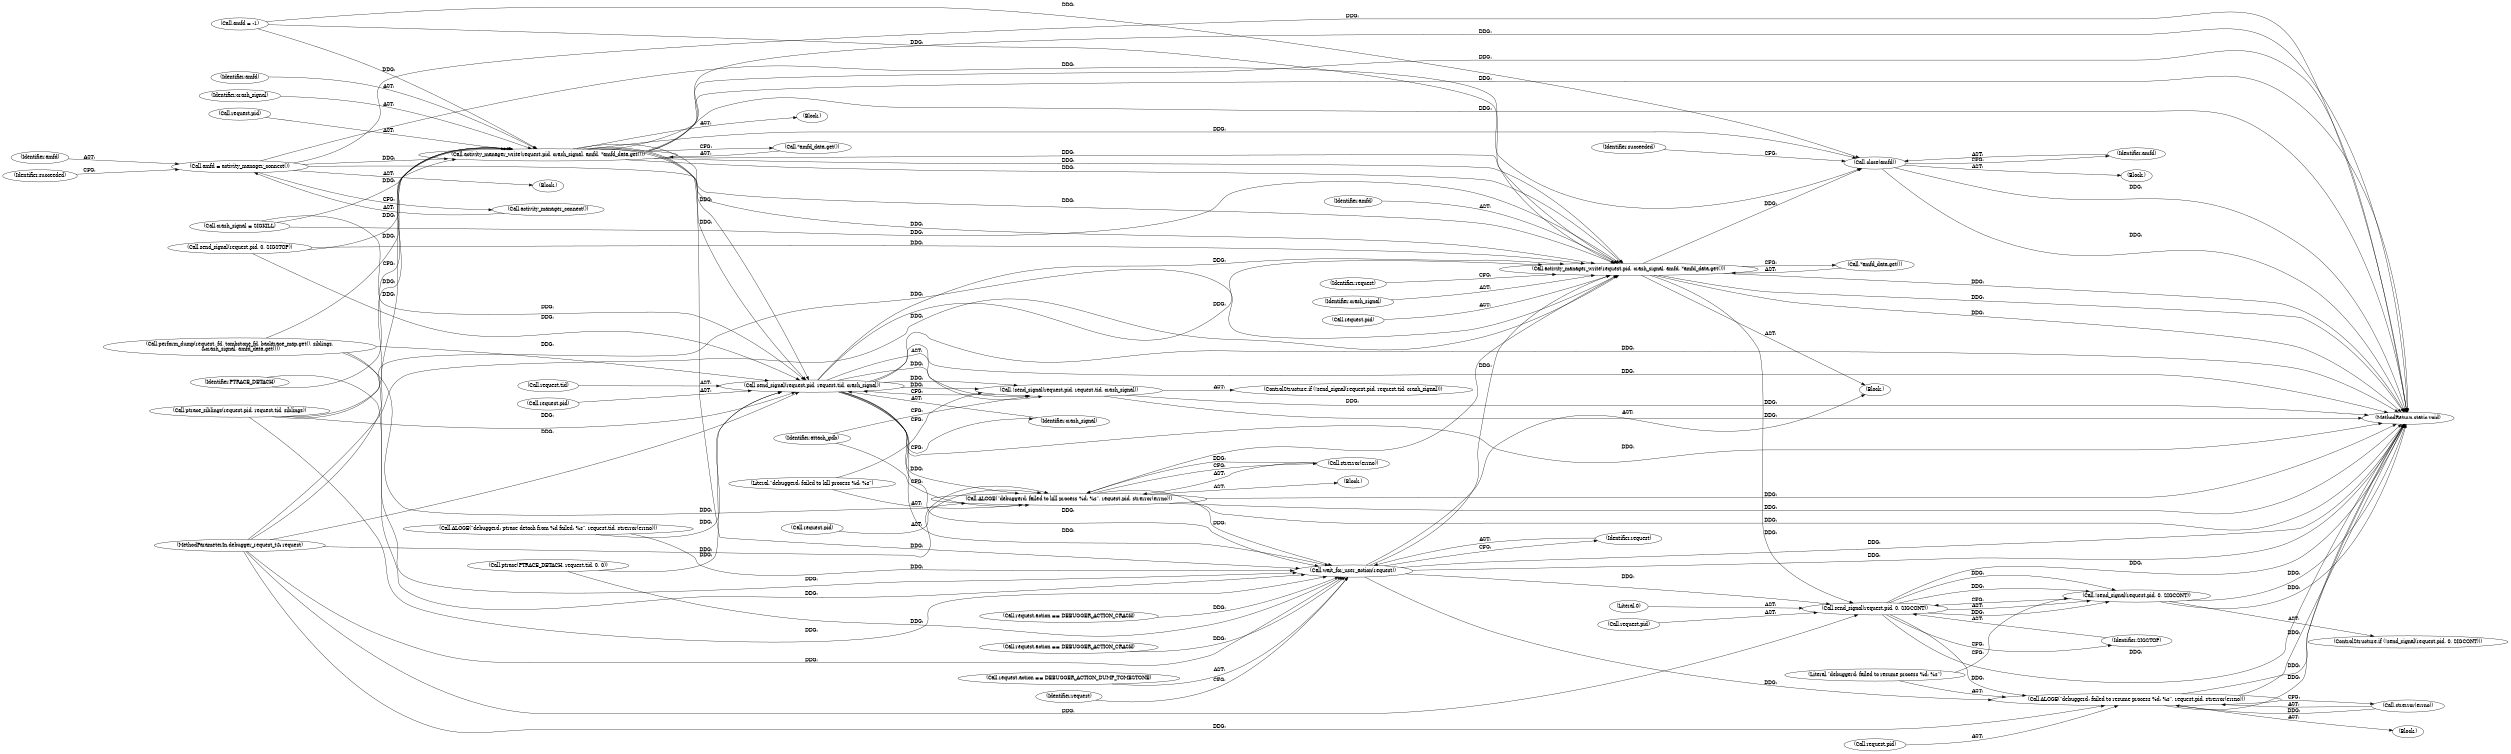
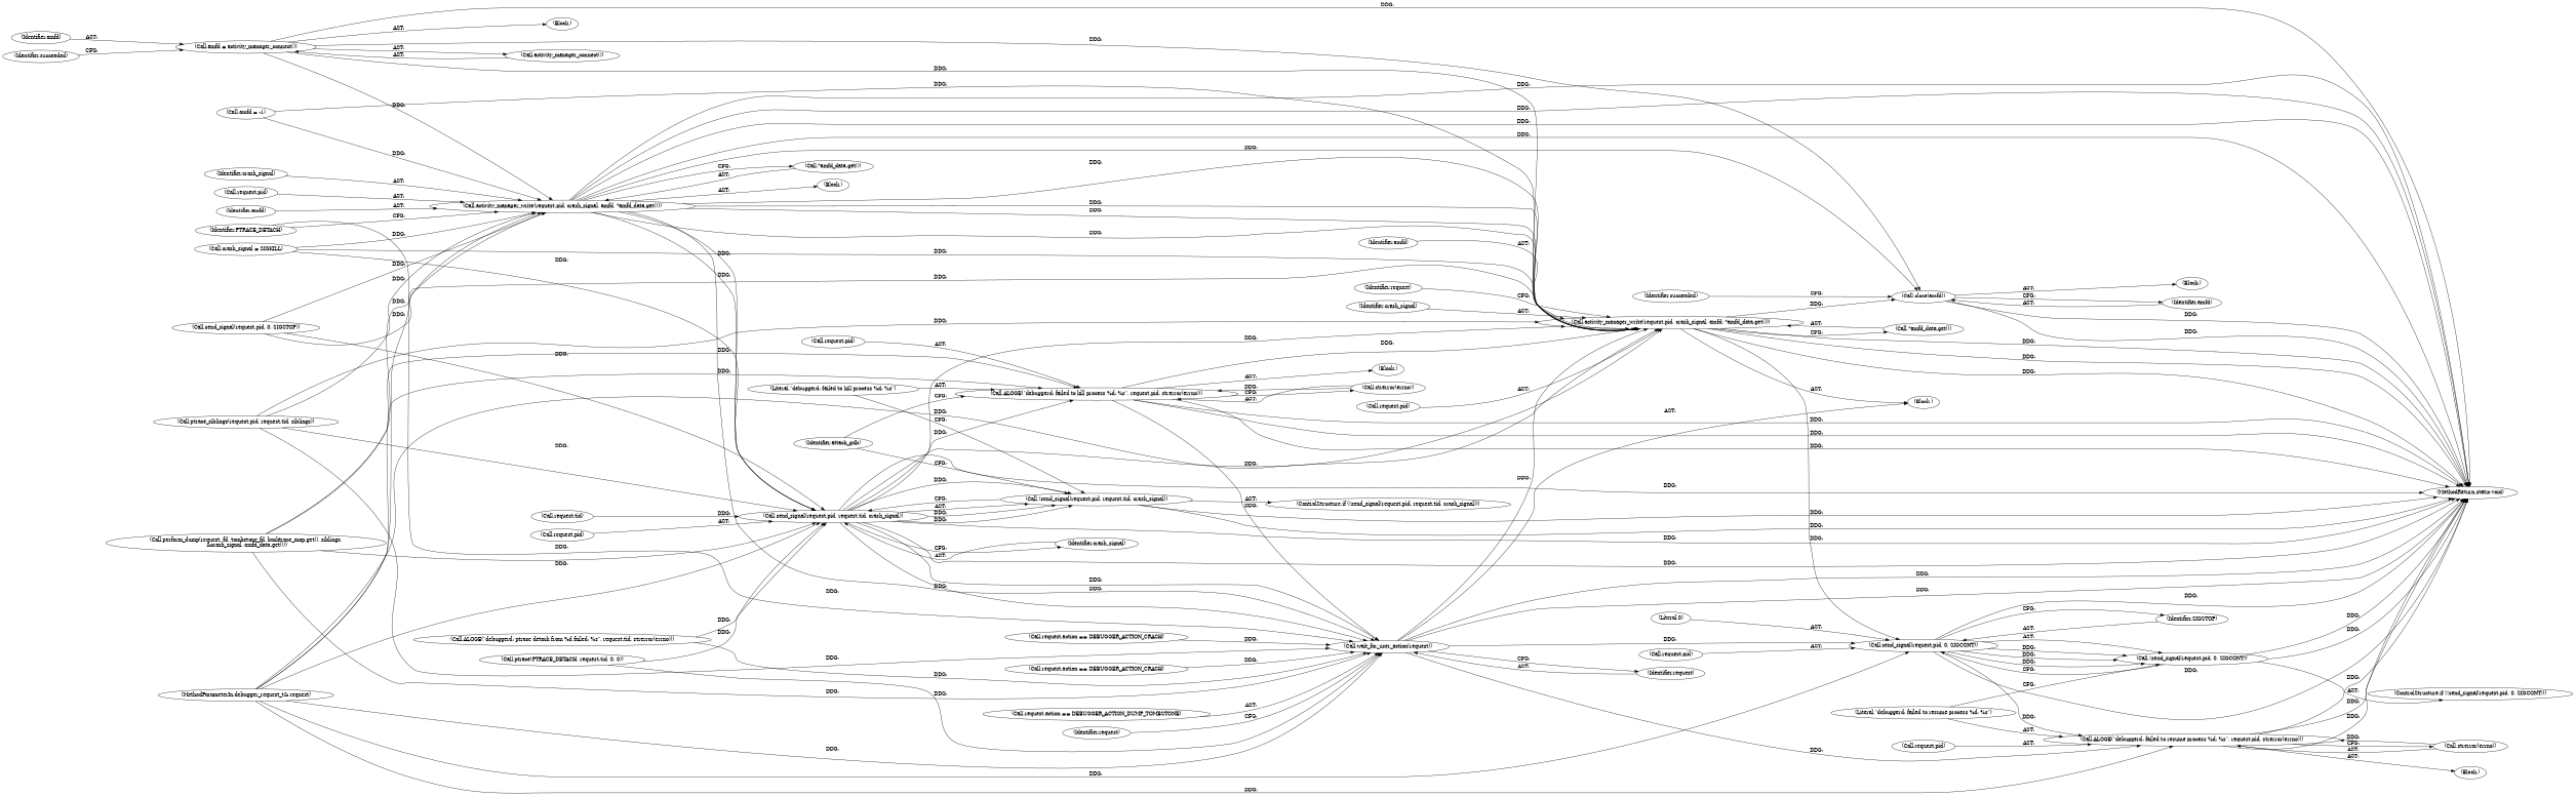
  digraph {
    rankdir=LR
    n1 [label="(Call,amfd = activity_manager_connect())"]
    n2 [label="(Call,activity_manager_write(request.pid, crash_signal, amfd, *amfd_data.get()))"]
    n3 [label="(Call,activity_manager_write(request.pid, crash_signal, amfd, *amfd_data.get()))"]
    n4 [label="(Call,close(amfd))"]
    n5 [label="(Call,activity_manager_connect())"]
    n6 [label="(Block,)"]
    n7 [label="(MethodReturn,static void)"]
    n8 [label="(Call,send_signal(request.pid, request.tid, crash_signal))"]
    n9 [label="(Call,wait_for_user_action(request))"]
    n10 [label="(Call,*amfd_data.get())"]
    n11 [label="(Block,)"]
    n12 [label="(Call,send_signal(request.pid, 0, SIGCONT))"]
    n13 [label="(Block,)"]
    n14 [label="(Call,*amfd_data.get())"]
    n15 [label="(Identifier,amfd)"]
    n16 [label="(Block,)"]
    n17 [label="(Call,!send_signal(request.pid, request.tid, crash_signal))"]
    n18 [label="(Call,ALOGE(\"debuggerd: failed to kill process %d: %s\", request.pid, strerror(errno)))"]
    n19 [label="(Identifier,crash_signal)"]
    n20 [label="(Call,ALOGE(\"debuggerd: failed to resume process %d: %s\", request.pid, strerror(errno)))"]
    n21 [label="(Identifier,request)"]
    n22 [label="(ControlStructure,if (!send_signal(request.pid, request.tid, crash_signal)))"]
    n23 [label="(Block,)"]
    n24 [label="(Call,strerror(errno))"]
    n25 [label="(Call,!send_signal(request.pid, 0, SIGCONT))"]
    n26 [label="(Identifier,SIGSTOP)"]
    n27 [label="(Call,strerror(errno))"]
    n28 [label="(Block,)"]
    n29 [label="(ControlStructure,if (!send_signal(request.pid, 0, SIGCONT)))"]
    n30 [label="(Call,crash_signal = SIGKILL)"]
    n31 [label="(Call,request.pid)"]
    n32 [label="(MethodParameterIn,debugger_request_t& request)"]
    n33 [label="(Literal,0)"]
    n34 [label="(Identifier,amfd)"]
    n35 [label="(Call,request.pid)"]
    n36 [label="(Identifier,amfd)"]
    n37 [label="(Call,perform_dump(request, fd, tombstone_fd, backtrace_map.get(), siblings,\n &crash_signal, amfd_data.get()))"]
    n38 [label="(Call,amfd = -1)"]
    n39 [label="(Identifier,amfd)"]
    n40 [label="(Call,ptrace(PTRACE_DETACH, request.tid, 0, 0))"]
    n41 [label="(Identifier,succeeded)"]
    n42 [label="(Call,send_signal(request.pid, 0, SIGSTOP))"]
    n43 [label="(Call,request.pid)"]
    n44 [label="(Call,request.action == DEBUGGER_ACTION_DUMP_TOMBSTONE)"]
    n45 [label="(Identifier,request)"]
    n46 [label="(Identifier,succeeded)"]
    n47 [label="(Identifier,crash_signal)"]
    n48 [label="(Call,request.tid)"]
    n49 [label="(Identifier,request)"]
    n50 [label="(Literal,\"debuggerd: failed to kill process %d: %s\")"]
    n51 [label="(Identifier,PTRACE_DETACH)"]
    n52 [label="(Call,request.pid)"]
    n53 [label="(Call,request.pid)"]
    n54 [label="(Call,ALOGE(\"debuggerd: ptrace detach from %d failed: %s\", request.tid, strerror(errno)))"]
    n55 [label="(Call,request.action == DEBUGGER_ACTION_CRASH)"]
    n56 [label="(Call,request.pid)"]
    n57 [label="(Identifier,crash_signal)"]
    n58 [label="(Identifier,attach_gdb)"]
    n59 [label="(Literal,\"debuggerd: failed to resume process %d: %s\")"]
    n60 [label="(Call,request.action == DEBUGGER_ACTION_CRASH)"]
    n61 [label="(Call,ptrace_siblings(request.pid, request.tid, siblings))"]
    n1 -> n2 [label="DDG: "]
    n1 -> n3 [label="DDG: "]
    n1 -> n4 [label="DDG: "]
-   n1 -> n5 [label="CFG: "]
+   n1 -> n5 [label="AST: "]
    n1 -> n6 [label="AST: "]
    n1 -> n7 [label="DDG: "]
    n2 -> n3 [label="DDG: "]
    n2 -> n3 [label="DDG: "]
    n2 -> n3 [label="DDG: "]
    n2 -> n3 [label="DDG: "]
    n2 -> n4 [label="DDG: "]
    n2 -> n7 [label="DDG: "]
    n2 -> n7 [label="DDG: "]
    n2 -> n7 [label="DDG: "]
    n2 -> n7 [label="DDG: "]
    n2 -> n8 [label="DDG: "]
    n2 -> n8 [label="DDG: "]
    n2 -> n9 [label="DDG: "]
    n2 -> n10 [label="CFG: "]
    n2 -> n11 [label="AST: "]
    n3 -> n4 [label="DDG: "]
    n3 -> n7 [label="DDG: "]
    n3 -> n7 [label="DDG: "]
    n3 -> n7 [label="DDG: "]
    n3 -> n12 [label="DDG: "]
    n3 -> n13 [label="AST: "]
    n3 -> n14 [label="CFG: "]
    n4 -> n7 [label="DDG: "]
    n4 -> n7 [label="DDG: "]
    n4 -> n15 [label="CFG: "]
    n4 -> n16 [label="AST: "]
    n5 -> n1 [label="AST: "]
    n8 -> n3 [label="DDG: "]
    n8 -> n3 [label="DDG: "]
    n8 -> n7 [label="DDG: "]
    n8 -> n7 [label="DDG: "]
    n8 -> n7 [label="DDG: "]
    n8 -> n9 [label="DDG: "]
    n8 -> n9 [label="DDG: "]
    n8 -> n17 [label="AST: "]
    n8 -> n17 [label="DDG: "]
    n8 -> n17 [label="DDG: "]
    n8 -> n17 [label="DDG: "]
    n8 -> n18 [label="DDG: "]
    n8 -> n19 [label="CFG: "]
    n9 -> n3 [label="DDG: "]
    n9 -> n7 [label="DDG: "]
    n9 -> n7 [label="DDG: "]
    n9 -> n12 [label="DDG: "]
    n9 -> n13 [label="AST: "]
    n9 -> n20 [label="DDG: "]
    n9 -> n21 [label="CFG: "]
    n10 -> n2 [label="AST: "]
    n12 -> n7 [label="DDG: "]
    n12 -> n7 [label="DDG: "]
    n12 -> n20 [label="DDG: "]
    n12 -> n25 [label="AST: "]
    n12 -> n25 [label="DDG: "]
    n12 -> n25 [label="DDG: "]
    n12 -> n25 [label="DDG: "]
    n12 -> n26 [label="CFG: "]
    n14 -> n3 [label="AST: "]
    n15 -> n4 [label="AST: "]
    n17 -> n7 [label="DDG: "]
    n17 -> n7 [label="DDG: "]
    n17 -> n8 [label="CFG: "]
    n17 -> n22 [label="AST: "]
    n18 -> n3 [label="DDG: "]
    n18 -> n7 [label="DDG: "]
    n18 -> n7 [label="DDG: "]
    n18 -> n7 [label="DDG: "]
    n18 -> n9 [label="DDG: "]
    n18 -> n23 [label="AST: "]
    n18 -> n24 [label="CFG: "]
    n19 -> n8 [label="AST: "]
    n20 -> n7 [label="DDG: "]
    n20 -> n7 [label="DDG: "]
    n20 -> n7 [label="DDG: "]
    n20 -> n27 [label="CFG: "]
    n20 -> n28 [label="AST: "]
    n21 -> n9 [label="AST: "]
    n24 -> n18 [label="AST: "]
    n24 -> n18 [label="DDG: "]
    n25 -> n7 [label="DDG: "]
    n25 -> n7 [label="DDG: "]
    n25 -> n12 [label="CFG: "]
    n25 -> n29 [label="AST: "]
    n26 -> n12 [label="AST: "]
    n27 -> n20 [label="AST: "]
    n27 -> n20 [label="DDG: "]
    n30 -> n2 [label="DDG: "]
    n30 -> n3 [label="DDG: "]
    n30 -> n8 [label="DDG: "]
    n31 -> n2 [label="AST: "]
    n32 -> n2 [label="DDG: "]
    n32 -> n3 [label="DDG: "]
    n32 -> n8 [label="DDG: "]
    n32 -> n9 [label="DDG: "]
    n32 -> n12 [label="DDG: "]
    n32 -> n18 [label="DDG: "]
    n32 -> n20 [label="DDG: "]
    n33 -> n12 [label="AST: "]
    n34 -> n2 [label="AST: "]
    n35 -> n3 [label="AST: "]
    n36 -> n3 [label="AST: "]
    n37 -> n2 [label="DDG: "]
    n37 -> n8 [label="DDG: "]
    n37 -> n9 [label="DDG: "]
    n37 -> n18 [label="DDG: "]
    n38 -> n2 [label="DDG: "]
    n38 -> n3 [label="DDG: "]
-   n38 -> n4 [label="DDG: "]
    n39 -> n1 [label="AST: "]
    n40 -> n8 [label="DDG: "]
    n40 -> n9 [label="DDG: "]
    n41 -> n1 [label="CFG: "]
    n42 -> n2 [label="DDG: "]
    n42 -> n3 [label="DDG: "]
    n42 -> n8 [label="DDG: "]
    n43 -> n20 [label="AST: "]
    n44 -> n9 [label="AST: "]
    n45 -> n3 [label="CFG: "]
    n46 -> n4 [label="CFG: "]
    n47 -> n2 [label="AST: "]
-   n48 -> n8 [label="AST: "]
+   n48 -> n8 [label="DDG: "]
    n49 -> n9 [label="CFG: "]
    n50 -> n17 [label="CFG: "]
    n50 -> n18 [label="AST: "]
    n51 -> n2 [label="CFG: "]
    n51 -> n9 [label="DDG: "]
    n52 -> n12 [label="AST: "]
    n53 -> n18 [label="AST: "]
    n54 -> n8 [label="DDG: "]
    n54 -> n9 [label="DDG: "]
    n55 -> n9 [label="DDG: "]
    n56 -> n8 [label="AST: "]
    n57 -> n3 [label="AST: "]
    n58 -> n17 [label="CFG: "]
    n58 -> n18 [label="CFG: "]
    n59 -> n20 [label="AST: "]
    n59 -> n25 [label="CFG: "]
    n60 -> n9 [label="DDG: "]
    n61 -> n2 [label="DDG: "]
    n61 -> n3 [label="DDG: "]
    n61 -> n8 [label="DDG: "]
    n61 -> n9 [label="DDG: "]
  }
